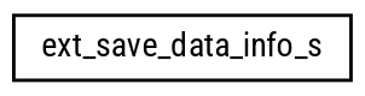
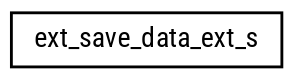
  digraph {
    rankdir=LR
    fontname="Roboto Condensed"
-   n1 [color=black fillcolor=white fontname="Roboto Condensed" fontsize=10 height=0.2 label=ext_save_data_info_s shape=record style=filled width=0.4]
+   n1 [color=black fillcolor=white fontname="Roboto Condensed" fontsize=10 height=0.2 label=ext_save_data_ext_s shape=record style=filled width=0.4]
  }
